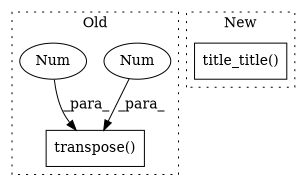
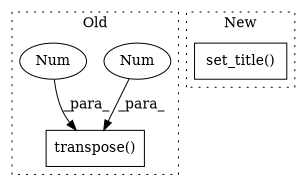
  digraph {
    node [a=75 l=1 shape=box]
    n1 [l="75,1" label="transpose()" s="1785,1864"]
    n2 [a=76 label=Num s=1860 shape=ellipse]
    n3 [a=76 label=Num s=1863 shape=ellipse]
-   n4 [l="16,1" label="title_title()" s="2973,2993"]
+   n4 [l="16,1" label="set_title()" s="2973,2993"]
    subgraph cluster_1 {
      label=Old
      style=dotted
      n1
      n2
      n3
    }
    subgraph cluster_2 {
      label=New
      style=dotted
      n4
    }
    n2 -> n1 [label=_para_]
    n3 -> n1 [label=_para_]
  }
